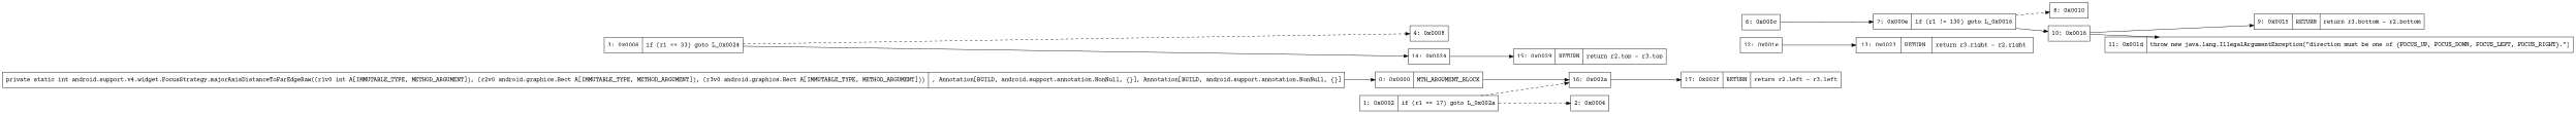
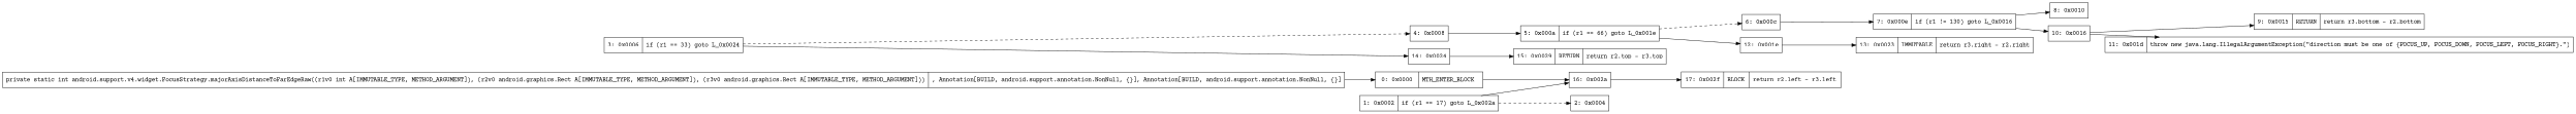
  digraph {
    fontname="Courier Prime"
    rankdir=LR
    node [fontname="Courier Prime" shape=record]
    edge [fontname="Courier Prime"]
-   n1 [label="{0\:\ 0x0000|MTH_ARGUMENT_BLOCK\l}"]
+   n1 [label="{0\:\ 0x0000|MTH_ENTER_BLOCK\l}"]
    n2 [label="{16\:\ 0x002a}"]
    n3 [label="{1\:\ 0x0002|if (r1 == 17) goto L_0x002a\l}"]
    n4 [label="{2\:\ 0x0004}"]
-   n5 [label="{17\:\ 0x002f|RETURN\l|return r2.left \- r3.left\l}"]
+   n5 [label="{17\:\ 0x002f|BLOCK\l|return r2.left \- r3.left\l}"]
    n6 [label="{3\:\ 0x0006|if (r1 == 33) goto L_0x0024\l}"]
    n7 [label="{4\:\ 0x0008}"]
    n8 [label="{14\:\ 0x0024}"]
+   n9 [label="{5\:\ 0x000a|if (r1 == 66) goto L_0x001e\l}"]
    n10 [label="{15\:\ 0x0029|RETURN\l|return r2.top \- r3.top\l}"]
    n11 [label="{6\:\ 0x000c}"]
    n12 [label="{12\:\ 0x001e}"]
    n13 [label="{7\:\ 0x000e|if (r1 != 130) goto L_0x0016\l}"]
-   n14 [label="{13\:\ 0x0023|RETURN\l|return r3.right \- r2.right\l}"]
+   n14 [label="{13\:\ 0x0023|IMMUTABLE\l|return r3.right \- r2.right\l}"]
    n15 [label="{8\:\ 0x0010}"]
    n16 [label="{10\:\ 0x0016}"]
    n17 [label="{9\:\ 0x0015|RETURN\l|return r3.bottom \- r2.bottom\l}"]
    n18 [label="{11\:\ 0x001d|throw new java.lang.IllegalArgumentException(\"direction must be one of \{FOCUS_UP, FOCUS_DOWN, FOCUS_LEFT, FOCUS_RIGHT\}.\")\l}"]
    n19 [label="{private static int android.support.v4.widget.FocusStrategy.majorAxisDistanceToFarEdgeRaw((r1v0 int A[IMMUTABLE_TYPE, METHOD_ARGUMENT]), (r2v0 android.graphics.Rect A[IMMUTABLE_TYPE, METHOD_ARGUMENT]), (r3v0 android.graphics.Rect A[IMMUTABLE_TYPE, METHOD_ARGUMENT]))  | , Annotation[BUILD, android.support.annotation.NonNull, \{\}], Annotation[BUILD, android.support.annotation.NonNull, \{\}]\l}"]
    n1 -> n2
    n2 -> n5
-   n3 -> n2 [style=dashed]
+   n3 -> n2
    n3 -> n4 [style=dashed]
    n6 -> n7 [style=dashed]
    n6 -> n8
+   n7 -> n9
    n8 -> n10
+   n9 -> n11 [style=dashed]
+   n9 -> n12
    n11 -> n13
    n12 -> n14
-   n13 -> n15 [style=dashed]
+   n13 -> n15 [style=solid]
    n13 -> n16
    n16 -> n17
    n16 -> n18
    n19 -> n1
  }
